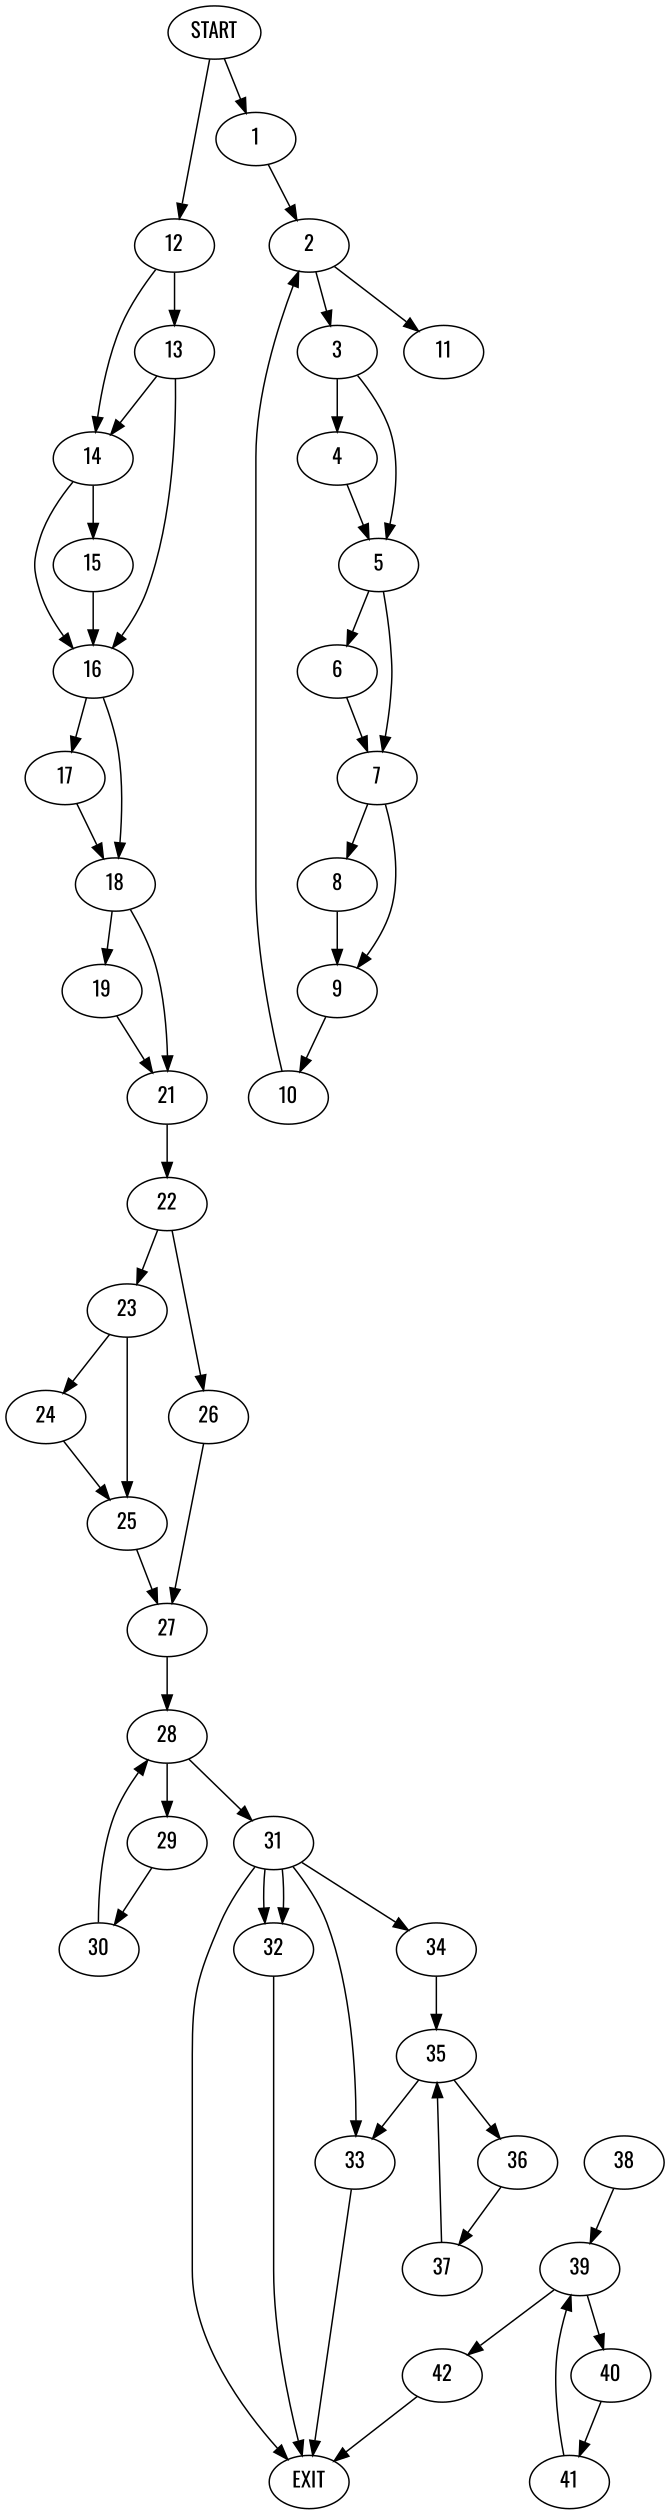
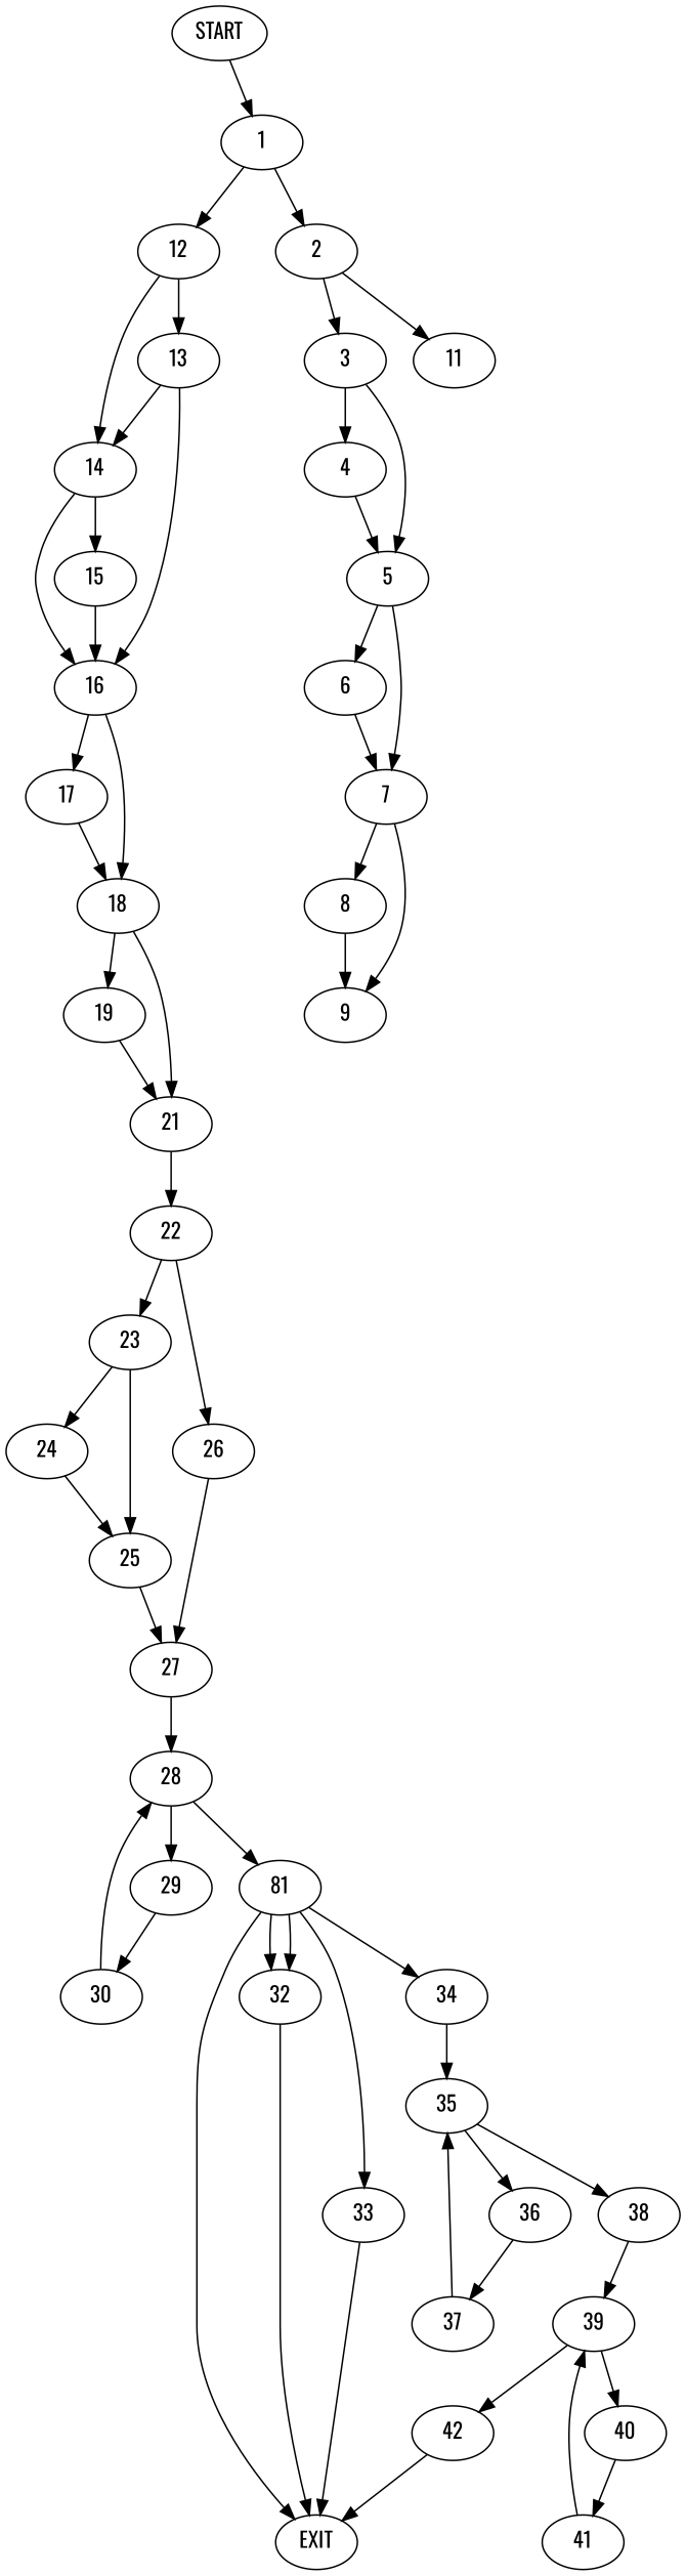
  digraph {
    fontname=Oswald
    node [fontname=Oswald]
    edge [fontname=Oswald]
    n1 [label=START]
    1
    12
    2
    13
    14
    3
    11
    4
    5
    6
    7
    8
    9
-   10
    16
    15
    17
    18
    19
    21
    22
    23
    26
    24
    25
    27
    28
    29
-   31
+   31 [label=81]
    30
    32
    33
    34
    n35 [label=EXIT]
    35
    36
    38
    37
    39
    40
    42
    41
    n1 -> 1
-   n1 -> 12
+   1 -> 12
    1 -> 2
    12 -> 13
    12 -> 14
    2 -> 3
    2 -> 11
    13 -> 14
    13 -> 16
    14 -> 16
    14 -> 15
    3 -> 4
    3 -> 5
    4 -> 5
    5 -> 6
    5 -> 7
    6 -> 7
    7 -> 8
    7 -> 9
    8 -> 9
-   9 -> 10
-   10 -> 2
    16 -> 17
    16 -> 18
    15 -> 16
    17 -> 18
    18 -> 19
    18 -> 21
    19 -> 21
    21 -> 22
    22 -> 23
    22 -> 26
    23 -> 24
    23 -> 25
    26 -> 27
    24 -> 25
    25 -> 27
    27 -> 28
    28 -> 29
    28 -> 31
    29 -> 30
    31 -> 32
    31 -> 32 [tailport=s2]
    31 -> 33 [tailport=s3]
    31 -> 34 [tailport=s4]
    31 -> n35
    30 -> 28
    32 -> n35
    33 -> n35
    34 -> 35
    35 -> 36
-   35 -> 33
+   35 -> 38
    36 -> 37
    38 -> 39
    37 -> 35
    39 -> 40
    39 -> 42
    40 -> 41
    42 -> n35
    41 -> 39
  }
